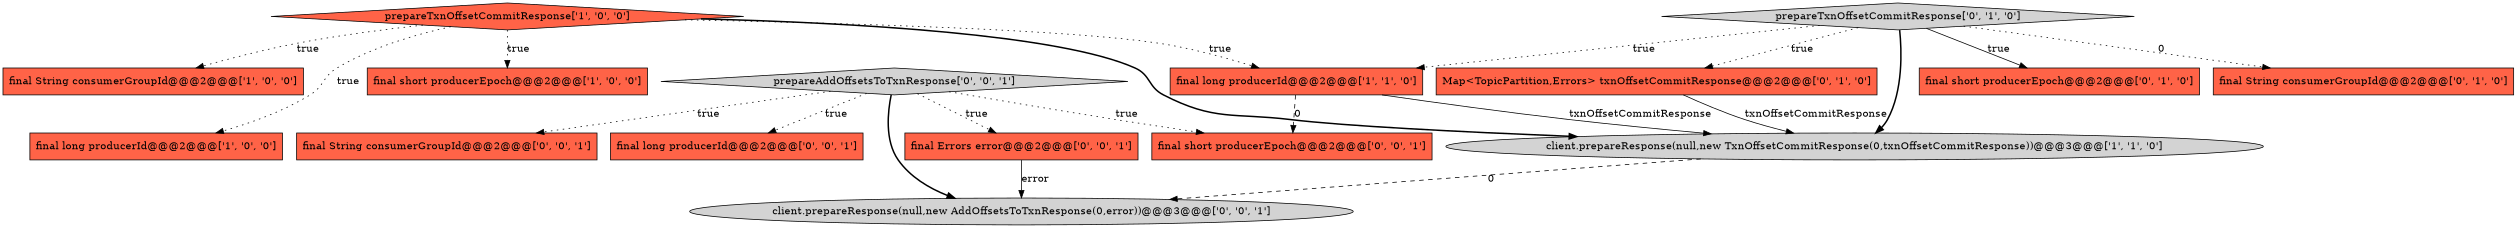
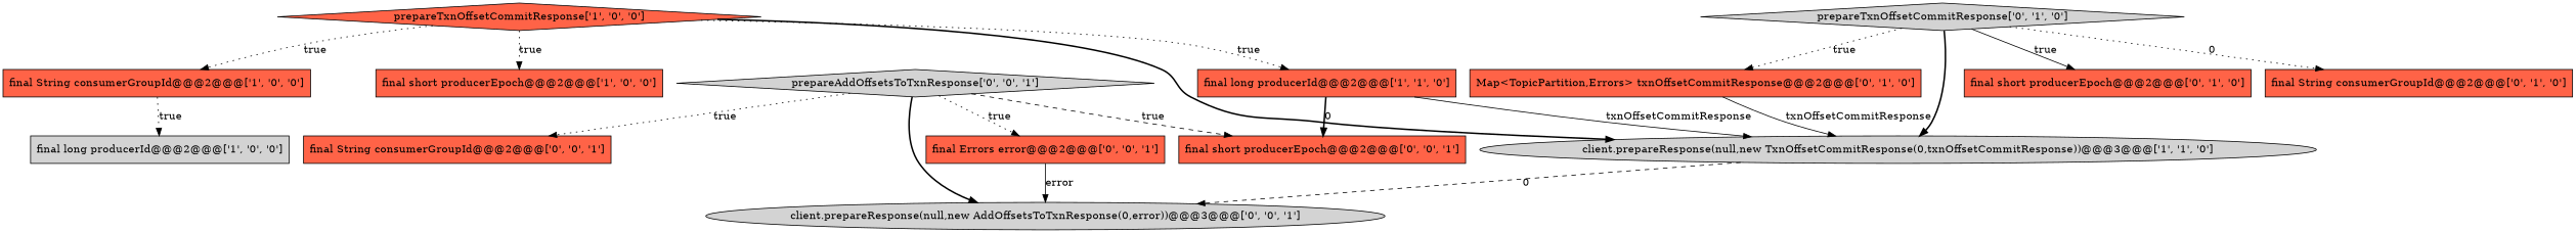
  digraph {
    node [fillcolor=tomato shape=box style=filled]
    edge [style=dotted]
    n1 [label="Map<TopicPartition,Errors> txnOffsetCommitResponse@@@2@@@['0', '1', '0']"]
    n2 [fillcolor=lightgray label="client.prepareResponse(null,new TxnOffsetCommitResponse(0,txnOffsetCommitResponse))@@@3@@@['1', '1', '0']" shape=ellipse]
    n3 [fillcolor=lightgray label="client.prepareResponse(null,new AddOffsetsToTxnResponse(0,error))@@@3@@@['0', '0', '1']" shape=ellipse]
    n4 [label="final long producerId@@@2@@@['1', '1', '0']"]
    n5 [label="final short producerEpoch@@@2@@@['0', '0', '1']"]
-   n6 [label="final long producerId@@@2@@@['1', '0', '0']"]
+   n6 [fillcolor=lightgray label="final long producerId@@@2@@@['1', '0', '0']"]
    n7 [label="final String consumerGroupId@@@2@@@['0', '0', '1']"]
-   n8 [label="final long producerId@@@2@@@['0', '0', '1']"]
    n9 [label="final short producerEpoch@@@2@@@['0', '1', '0']"]
    n10 [label="final String consumerGroupId@@@2@@@['1', '0', '0']"]
    n11 [label="final Errors error@@@2@@@['0', '0', '1']"]
    n12 [fillcolor=lightgray label="prepareAddOffsetsToTxnResponse['0', '0', '1']" shape=diamond]
    n13 [label="prepareTxnOffsetCommitResponse['1', '0', '0']" shape=diamond]
    n14 [label="final short producerEpoch@@@2@@@['1', '0', '0']"]
    n15 [fillcolor=lightgray label="prepareTxnOffsetCommitResponse['0', '1', '0']" shape=diamond]
    n16 [label="final String consumerGroupId@@@2@@@['0', '1', '0']"]
    n1 -> n2 [label=txnOffsetCommitResponse style=solid]
    n2 -> n3 [label=0 style=dashed]
    n4 -> n2 [label=txnOffsetCommitResponse style=solid]
-   n4 -> n5 [label=0 style=dashed]
+   n4 -> n5 [label=0 style=bold]
    n11 -> n3 [label=error style=solid]
    n12 -> n3 [style=bold]
-   n12 -> n5 [label=true]
+   n12 -> n5 [label=true style=dashed]
    n12 -> n7 [label=true]
-   n12 -> n8 [label=true]
    n12 -> n11 [label=true]
    n13 -> n2 [style=bold]
    n13 -> n4 [label=true]
-   n13 -> n6 [label=true]
+   n10 -> n6 [label=true]
    n13 -> n10 [label=true]
    n13 -> n14 [label=true]
    n15 -> n1 [label=true]
    n15 -> n2 [style=bold]
-   n15 -> n4 [label=true]
    n15 -> n9 [label=true style=solid]
    n15 -> n16 [label=0]
  }
